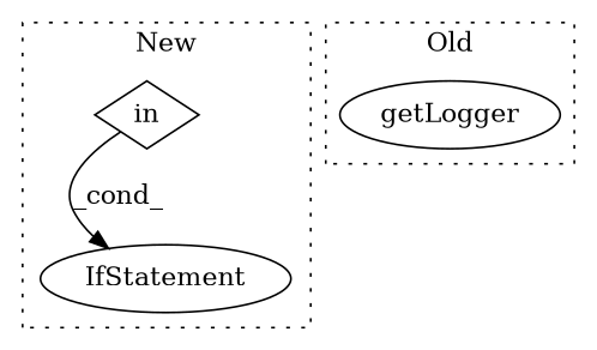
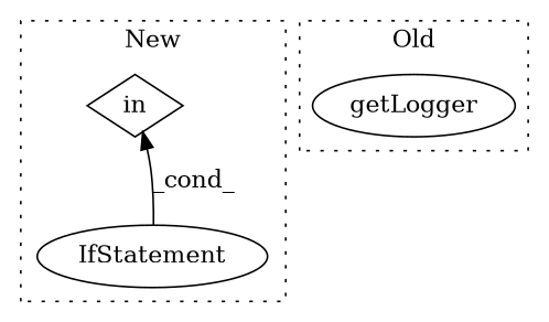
  digraph {
    node [shape=ellipse]
    n1 [a=105 l=20 label=in s=1073 shape=diamond]
    n2 [a=25 l="4,2" label=IfStatement s="1064,1158"]
    n3 [a=32 l="10,1" label=getLogger s="926,944"]
    subgraph cluster_1 {
      label=New
      style=dotted
      n1
      n2
    }
    subgraph cluster_2 {
      label=Old
      style=dotted
      n3
    }
-   n1 -> n2 [label=_cond_ style=solid]
+   n2 -> n1 [label=_cond_ style=solid]
  }
